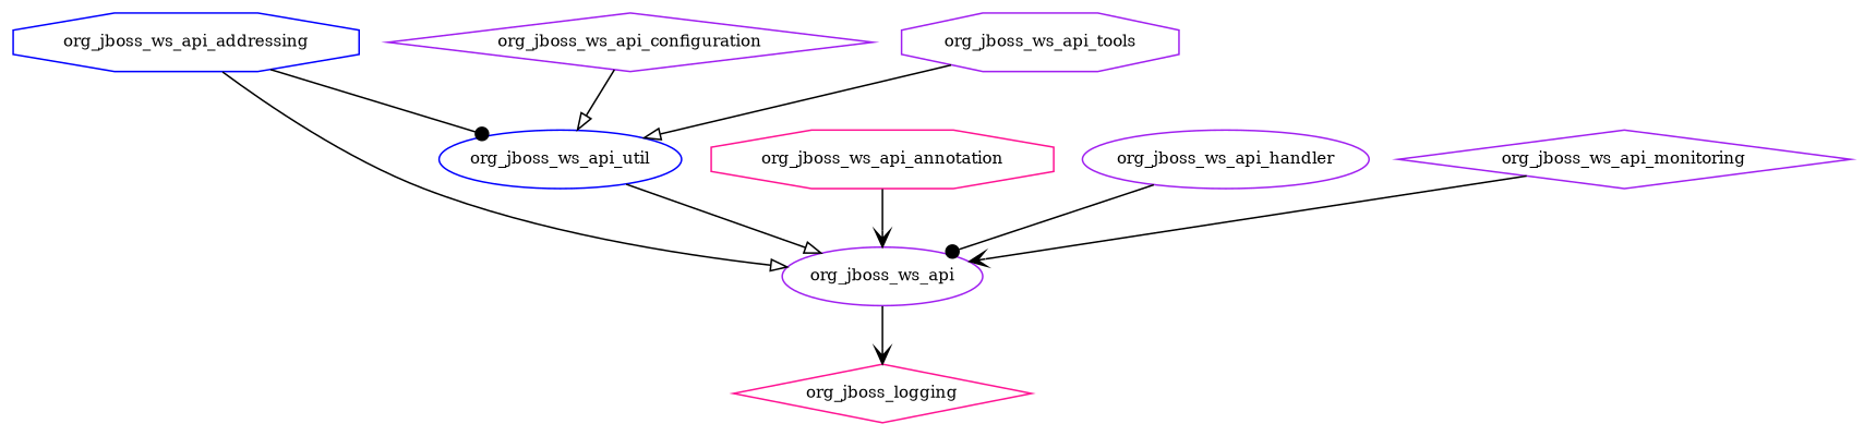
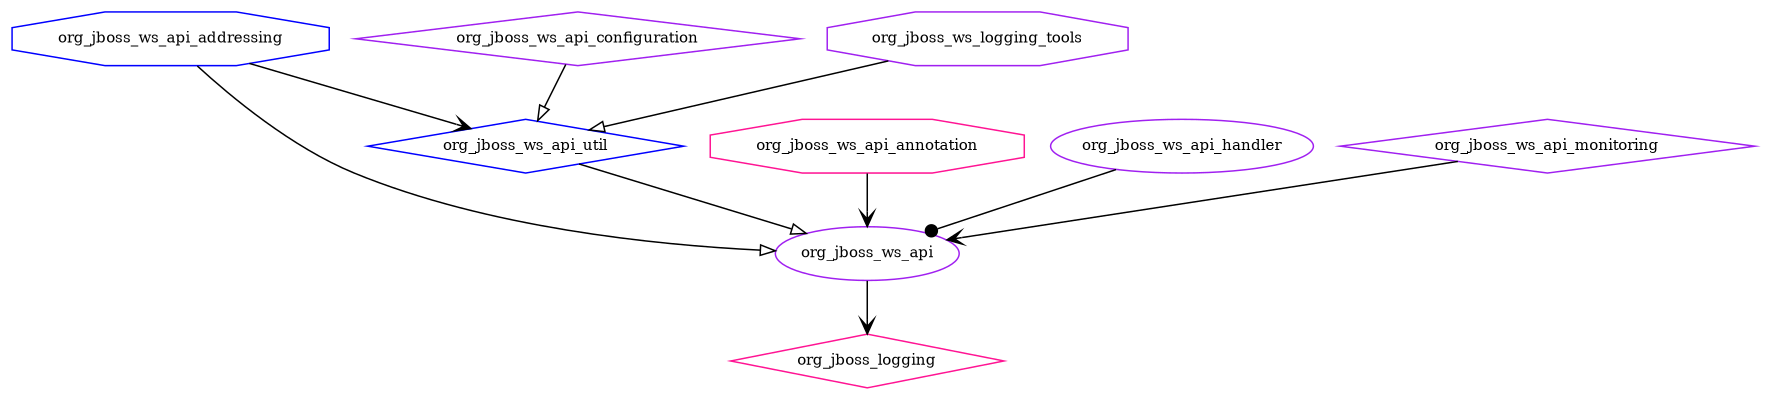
  digraph {
    node [color=purple fontsize=10.0 shape=diamond]
    edge [arrowhead=onormal]
    org_jboss_logging [color=deeppink]
    org_jboss_ws_api [shape=ellipse]
    org_jboss_ws_api_addressing [color=blue shape=octagon]
-   org_jboss_ws_api_util [color=blue shape=ellipse]
+   org_jboss_ws_api_util [color=blue]
    org_jboss_ws_api_annotation [color=deeppink shape=octagon]
    org_jboss_ws_api_configuration
    org_jboss_ws_api_handler [shape=ellipse]
    org_jboss_ws_api_monitoring
-   org_jboss_ws_api_tools [shape=octagon]
+   org_jboss_ws_api_tools [shape=octagon label=org_jboss_ws_logging_tools]
    org_jboss_ws_api -> org_jboss_logging [arrowhead=vee]
    org_jboss_ws_api_addressing -> org_jboss_ws_api
-   org_jboss_ws_api_addressing -> org_jboss_ws_api_util [arrowhead=dot]
+   org_jboss_ws_api_addressing -> org_jboss_ws_api_util [arrowhead=vee]
    org_jboss_ws_api_util -> org_jboss_ws_api
    org_jboss_ws_api_annotation -> org_jboss_ws_api [arrowhead=vee]
    org_jboss_ws_api_configuration -> org_jboss_ws_api_util
    org_jboss_ws_api_handler -> org_jboss_ws_api [arrowhead=dot]
    org_jboss_ws_api_monitoring -> org_jboss_ws_api [arrowhead=vee]
    org_jboss_ws_api_tools -> org_jboss_ws_api_util
  }
